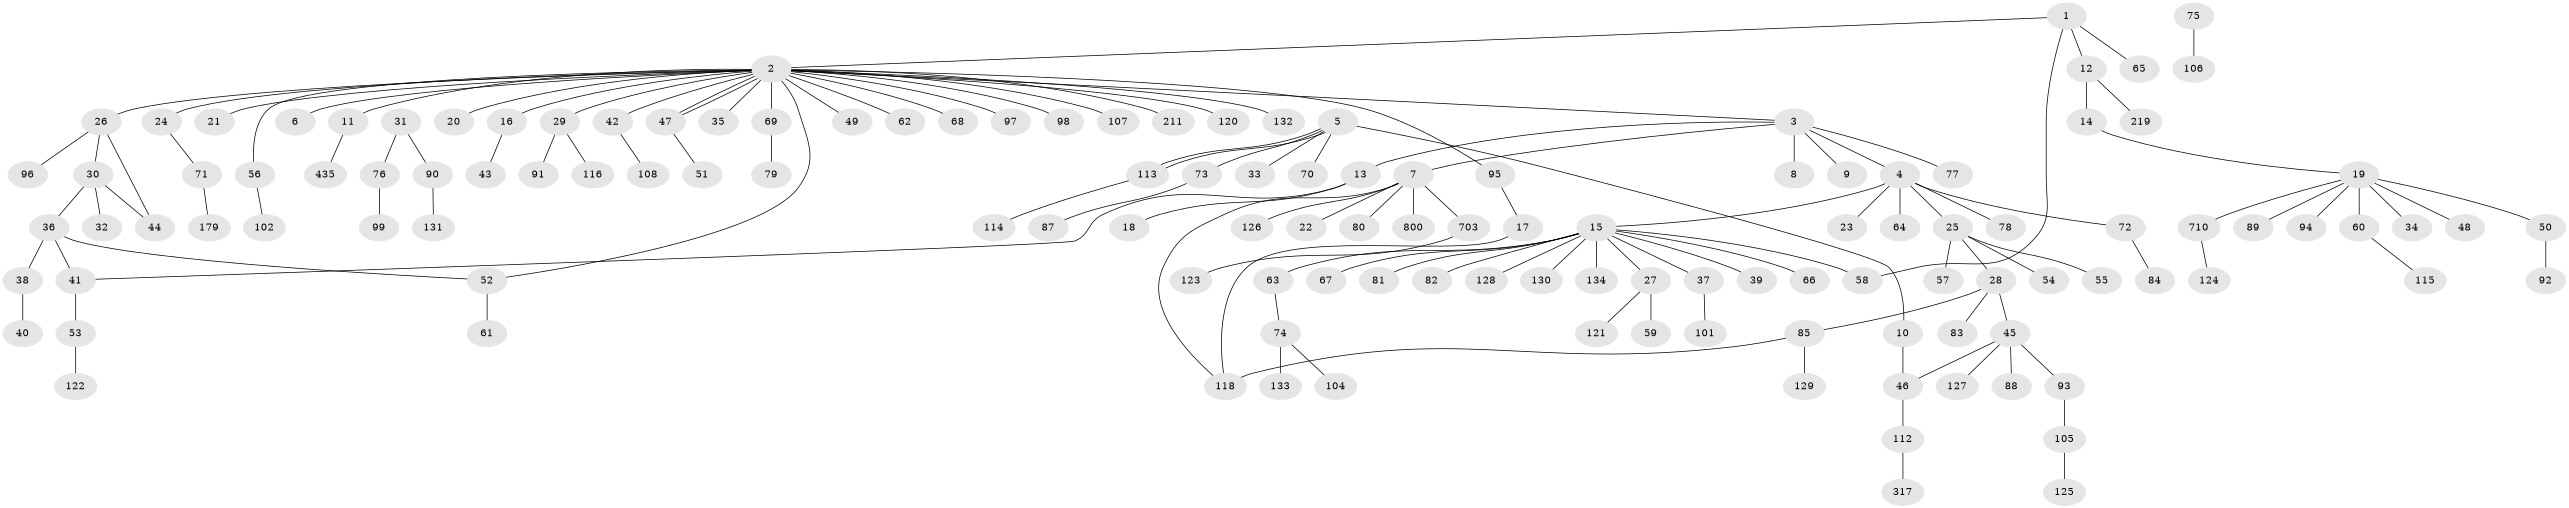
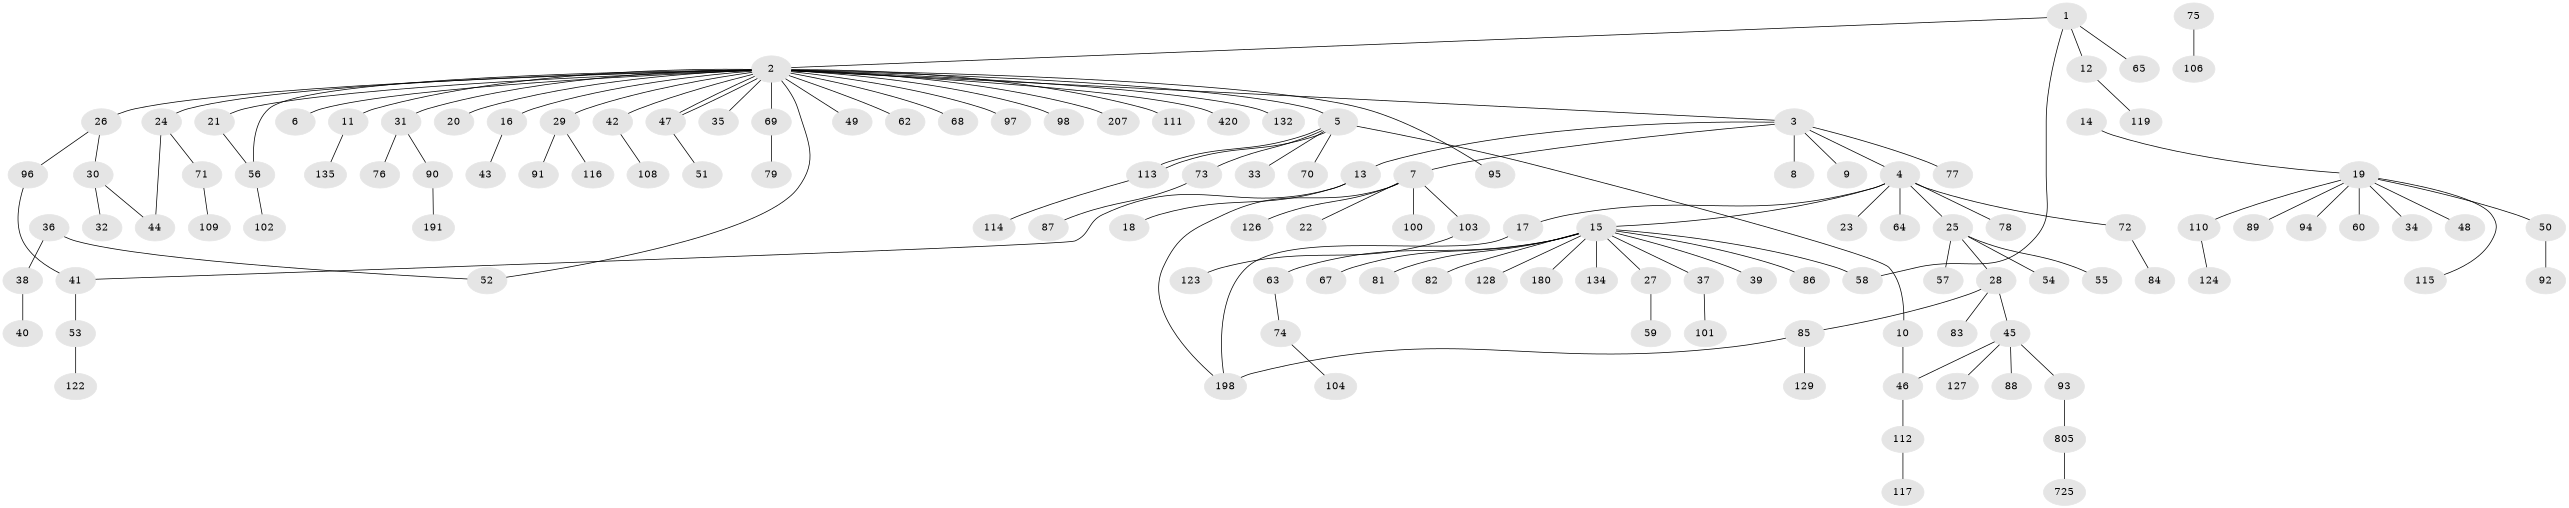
  graph {
    node [color=gray90 style=filled]
    1
    2
    12
    58
    65
    3
    5
    6
    11
    16
    20
    21
    24
    26
    29
    31
    35
    42
    47
    49
    52
    56
    62
    68
    69
    95
    97
    98
-   107
-   111 [label=211]
-   120
+   107 [label=207]
+   111
+   120 [label=420]
    132
    14
-   119 [label=219]
+   119
    4
    7
    8
    9
    13
    77
    10
    33
    70
    73
    113
-   135 [label=435]
+   135
    43
    71
    30
    44
    96
    91
    116
    76
    90
    108
    51
-   61
    102
    79
    15
    17
    23
    25
    64
    72
    78
    22
-   80
-   100 [label=800]
-   103 [label=703]
-   118
+   100
+   103
+   118 [label=198]
    126
    18
    41
    27
    37
    39
    63
-   66
+   66 [label=86]
    67
    81
    82
    128
-   130
+   130 [label=180]
    134
    28
    54
    55
    57
    84
    46
    87
    114
    123
    112
    19
    53
    34
    48
    50
    60
    89
    94
-   110 [label=710]
+   110
    115
    59
-   121
    101
    74
    92
    124
-   109 [label=179]
+   109
    45
    83
    85
    32
    36
    88
    93
    127
    129
    38
    75
    106
-   99
-   131
+   131 [label=191]
    40
    122
-   105
-   117 [label=317]
+   105 [label=805]
+   117
    104
-   133
-   125
+   125 [label=725]
    1 -- 2
    1 -- 12
    1 -- 58
    1 -- 65
    2 -- 3
+   2 -- 5
    2 -- 6
    2 -- 11
    2 -- 16
    2 -- 20
    2 -- 21
    2 -- 24
    2 -- 26
    2 -- 29
+   2 -- 31
    2 -- 35
    2 -- 42
    2 -- 47
    2 -- 47
    2 -- 49
    2 -- 52
    2 -- 56
    2 -- 62
    2 -- 68
    2 -- 69
    2 -- 95
    2 -- 97
    2 -- 98
    2 -- 107
    2 -- 111
    2 -- 120
    2 -- 132
-   12 -- 14
    12 -- 119
    3 -- 4
    3 -- 7
    3 -- 8
    3 -- 9
    3 -- 13
    3 -- 77
    5 -- 10
    5 -- 33
    5 -- 70
    5 -- 73
    5 -- 113
    5 -- 113
    11 -- 135
    16 -- 43
+   21 -- 56
    24 -- 71
    26 -- 30
-   26 -- 44
+   24 -- 44
    26 -- 96
    29 -- 91
    29 -- 116
    31 -- 76
    31 -- 90
    42 -- 108
    47 -- 51
-   52 -- 61
    56 -- 102
    69 -- 79
    14 -- 19
    4 -- 15
-   95 -- 17
+   4 -- 17
    4 -- 23
    4 -- 25
    4 -- 64
    4 -- 72
    4 -- 78
    7 -- 22
-   7 -- 80
    7 -- 100
    7 -- 103
    7 -- 118
    7 -- 126
    13 -- 18
    13 -- 41
    10 -- 46
    73 -- 87
    113 -- 114
    71 -- 109
    30 -- 44
    30 -- 32
-   30 -- 36
-   76 -- 99
    90 -- 131
    15 -- 58
    15 -- 27
    15 -- 37
    15 -- 39
    15 -- 63
    15 -- 66
    15 -- 67
    15 -- 81
    15 -- 82
    15 -- 128
    15 -- 130
    15 -- 134
    17 -- 118
    25 -- 28
    25 -- 54
    25 -- 55
    25 -- 57
    72 -- 84
    103 -- 123
    41 -- 53
    27 -- 59
-   27 -- 121
    37 -- 101
    63 -- 74
    28 -- 45
    28 -- 83
    28 -- 85
    46 -- 112
    112 -- 117
    19 -- 34
    19 -- 48
    19 -- 50
    19 -- 60
    19 -- 89
    19 -- 94
    19 -- 110
-   60 -- 115
+   19 -- 115
    53 -- 122
    50 -- 92
    110 -- 124
    74 -- 104
-   74 -- 133
    45 -- 46
    45 -- 88
    45 -- 93
    45 -- 127
    85 -- 118
    85 -- 129
    36 -- 52
-   36 -- 41
+   96 -- 41
    36 -- 38
    93 -- 105
    38 -- 40
    75 -- 106
    105 -- 125
  }
